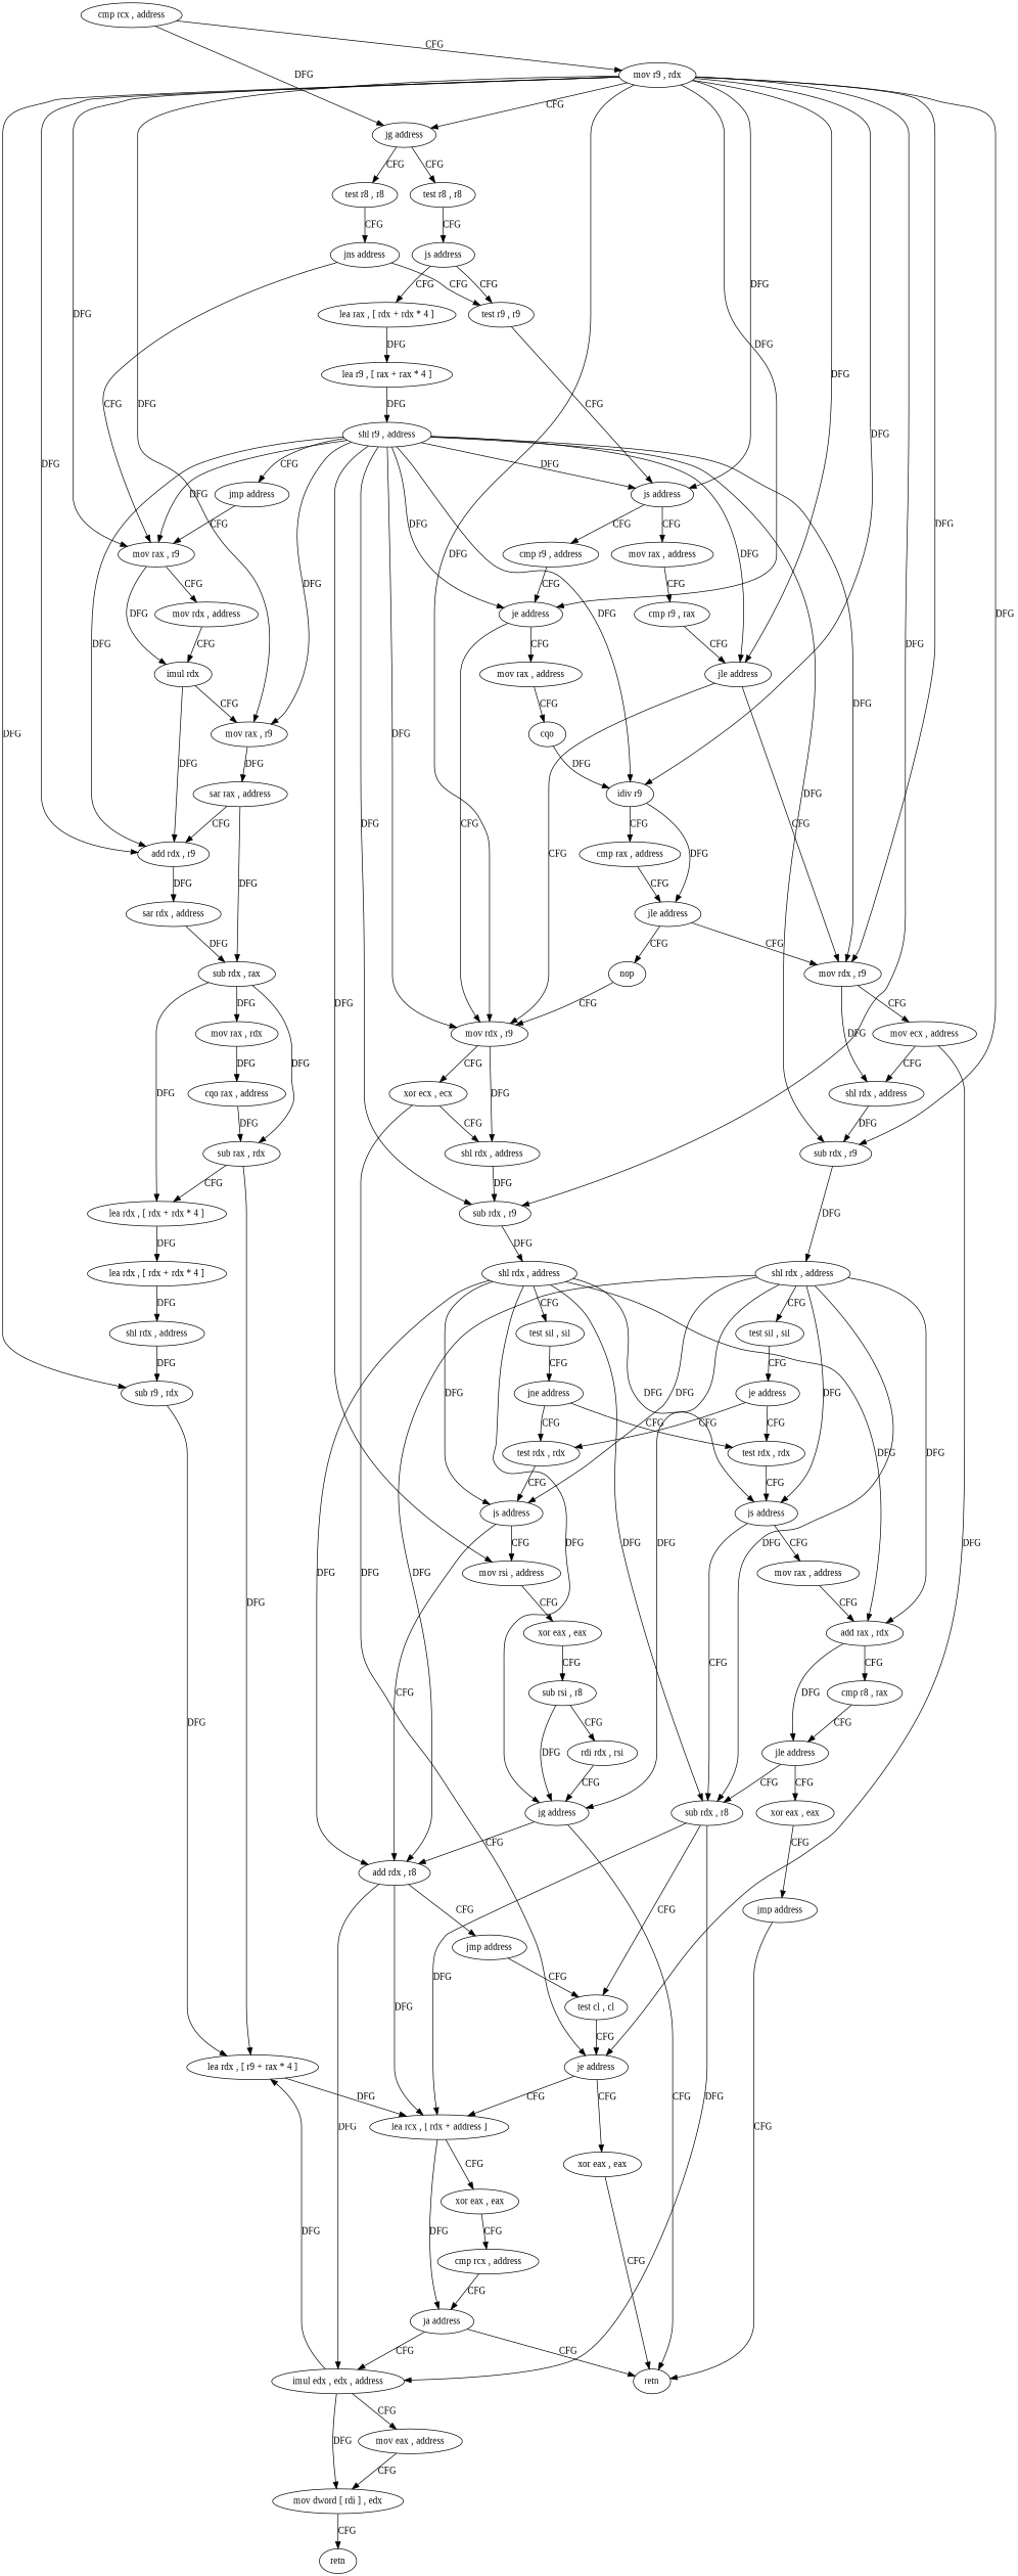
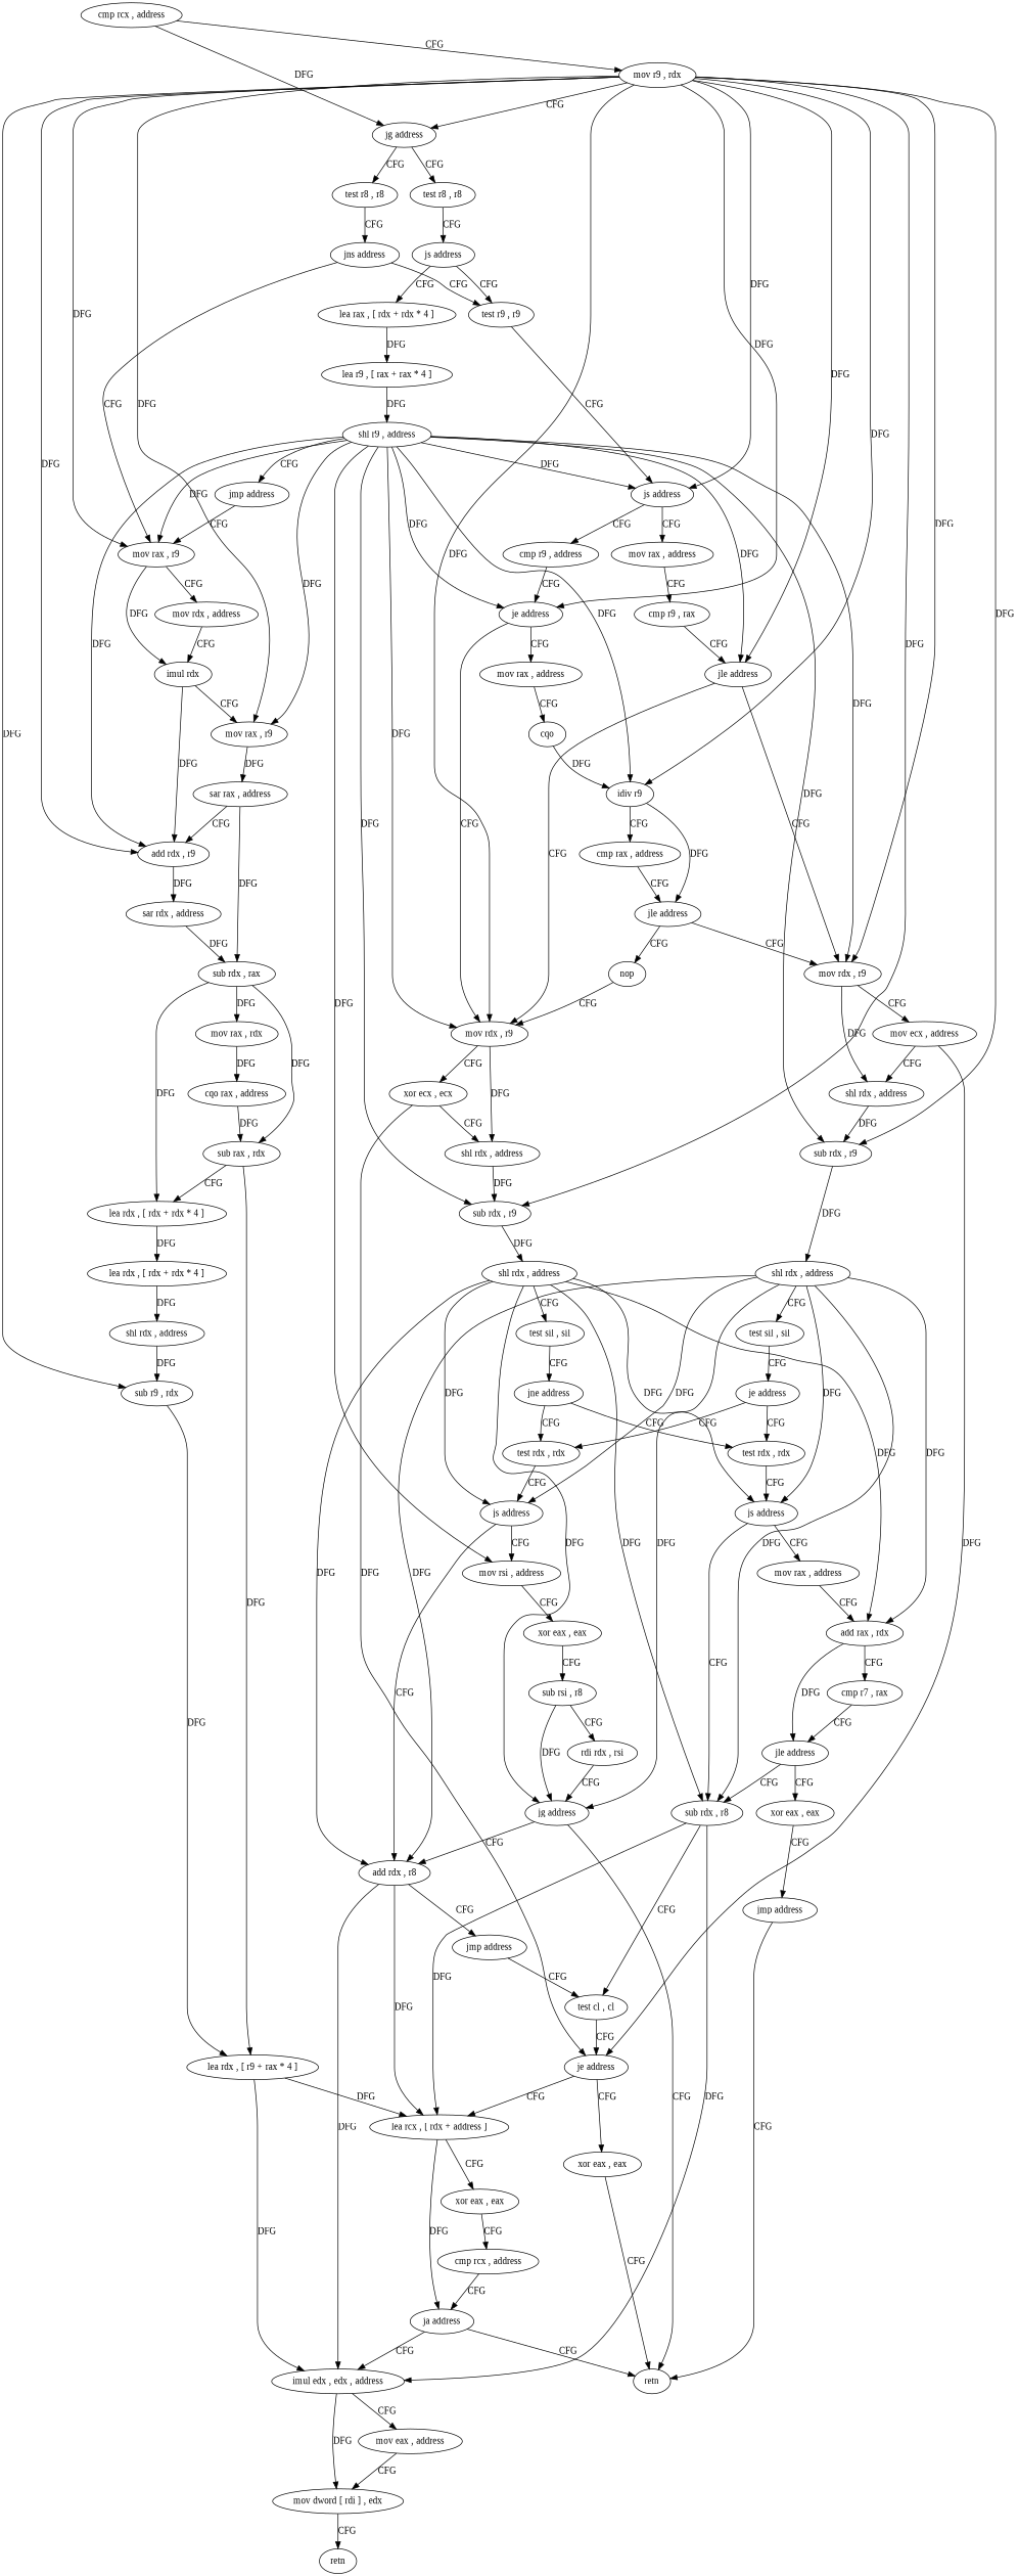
  digraph {
    fontname="Liberation Serif"
    node [fontname="Liberation Serif"]
    edge [fontname="Liberation Serif"]
    n1 [label="cmp rcx , address"]
    n2 [label="mov r9 , rdx"]
    n3 [label="jg address"]
    n4 [label="mov rax , r9"]
    n5 [label="js address"]
    n6 [label="mov rax , r9"]
    n7 [label="add rdx , r9"]
    n8 [label="sub r9 , rdx"]
    n9 [label="je address"]
    n10 [label="mov rdx , r9"]
    n11 [label="jle address"]
    n12 [label="mov rdx , r9"]
    n13 [label="sub rdx , r9"]
    n14 [label="idiv r9"]
    n15 [label="sub rdx , r9"]
    n16 [label="test r8 , r8"]
    n17 [label="test r8 , r8"]
    n18 [label="mov rdx , address"]
    n19 [label="imul rdx"]
    n20 [label="cmp r9 , address"]
    n21 [label="mov rax , address"]
    n22 [label="sar rax , address"]
    n23 [label="sar rdx , address"]
    n24 [label="lea rdx , [ r9 + rax * 4 ]"]
    n25 [label="mov rax , address"]
    n26 [label="xor ecx , ecx"]
    n27 [label="shl rdx , address"]
    n28 [label="mov ecx , address"]
    n29 [label="shl rdx , address"]
    n30 [label="shl rdx , address"]
    n31 [label="cmp rax , address"]
    n32 [label="jle address"]
    n33 [label="shl rdx , address"]
    n34 [label="jns address"]
    n35 [label="js address"]
    n36 [label="test r9 , r9"]
    n37 [label="lea rax , [ rdx + rdx * 4 ]"]
    n38 [label="lea r9 , [ rax + rax * 4 ]"]
    n39 [label="shl r9 , address"]
    n40 [label="cmp r9 , rax"]
    n41 [label="sub rdx , rax"]
    n42 [label="mov rax , rdx"]
    n43 [label="sub rax , rdx"]
    n44 [label="lea rdx , [ rdx + rdx * 4 ]"]
    n45 [label="cqo rax , address"]
    n46 [label="lea rdx , [ rdx + rdx * 4 ]"]
    n47 [label="lea rcx , [ rdx + address ]"]
    n48 [label="imul edx , edx , address"]
    n49 [label="shl rdx , address"]
    n50 [label="xor eax , eax"]
    n51 [label="ja address"]
    n52 [label="mov eax , address"]
    n53 [label="mov dword [ rdi ] , edx"]
    n54 [label="cmp rcx , address"]
    n55 [label=retn]
    n56 [label="jmp address"]
    n57 [label="mov rsi , address"]
    n58 [label=cqo]
    n59 [label="je address"]
    n60 [label=retn]
    n61 [label="xor eax , eax"]
    n62 [label="test sil , sil"]
    n63 [label="js address"]
    n64 [label="sub rdx , r8"]
    n65 [label="js address"]
    n66 [label="add rdx , r8"]
    n67 [label="add rax , rdx"]
    n68 [label="jg address"]
    n69 [label="jne address"]
    n70 [label="mov rax , address"]
    n71 [label="test cl , cl"]
    n72 [label="jmp address"]
-   n73 [label="cmp r8 , rax"]
+   n73 [label="cmp r7 , rax"]
    n74 [label="jle address"]
    n75 [label="test rdx , rdx"]
    n76 [label="test rdx , rdx"]
    n77 [label=nop]
    n78 [label="test sil , sil"]
    n79 [label="je address"]
    n80 [label="xor eax , eax"]
    n81 [label="sub rsi , r8"]
    n82 [label="xor eax , eax"]
    n83 [label="jmp address"]
    n84 [label="rdi rdx , rsi"]
    n1 -> n2 [label=CFG]
    n1 -> n3 [label=DFG]
    n2 -> n3 [label=CFG]
    n2 -> n4 [label=DFG]
    n2 -> n5 [label=DFG]
    n2 -> n6 [label=DFG]
    n2 -> n7 [label=DFG]
    n2 -> n8 [label=DFG]
    n2 -> n9 [label=DFG]
    n2 -> n10 [label=DFG]
    n2 -> n11 [label=DFG]
    n2 -> n12 [label=DFG]
    n2 -> n13 [label=DFG]
    n2 -> n14 [label=DFG]
    n2 -> n15 [label=DFG]
    n3 -> n16 [label=CFG]
    n3 -> n17 [label=CFG]
    n4 -> n18 [label=CFG]
    n4 -> n19 [label=DFG]
    n5 -> n20 [label=CFG]
    n5 -> n21 [label=CFG]
    n6 -> n22 [label=DFG]
    n7 -> n23 [label=DFG]
    n8 -> n24 [label=DFG]
    n9 -> n10 [label=CFG]
    n9 -> n25 [label=CFG]
    n10 -> n26 [label=CFG]
    n10 -> n27 [label=DFG]
    n11 -> n10 [label=CFG]
    n11 -> n12 [label=CFG]
    n12 -> n28 [label=CFG]
    n12 -> n29 [label=DFG]
    n13 -> n30 [label=DFG]
    n14 -> n31 [label=CFG]
    n14 -> n32 [label=DFG]
    n15 -> n33 [label=DFG]
    n16 -> n34 [label=CFG]
    n17 -> n35 [label=CFG]
    n18 -> n19 [label=CFG]
    n19 -> n6 [label=CFG]
    n19 -> n7 [label=DFG]
    n20 -> n9 [label=CFG]
    n21 -> n40 [label=CFG]
    n22 -> n7 [label=CFG]
    n22 -> n41 [label=DFG]
    n23 -> n41 [label=DFG]
    n24 -> n47 [label=DFG]
-   n48 -> n24 [label=DFG]
+   n24 -> n48 [label=DFG]
    n25 -> n58 [label=CFG]
    n26 -> n27 [label=CFG]
    n26 -> n59 [label=DFG]
    n27 -> n13 [label=DFG]
    n28 -> n29 [label=CFG]
    n28 -> n59 [label=DFG]
    n29 -> n15 [label=DFG]
    n30 -> n62 [label=CFG]
    n30 -> n63 [label=DFG]
    n30 -> n64 [label=DFG]
    n30 -> n65 [label=DFG]
    n30 -> n66 [label=DFG]
    n30 -> n67 [label=DFG]
    n30 -> n68 [label=DFG]
    n31 -> n32 [label=CFG]
    n32 -> n12 [label=CFG]
    n32 -> n77 [label=CFG]
    n33 -> n63 [label=DFG]
    n33 -> n64 [label=DFG]
    n33 -> n65 [label=DFG]
    n33 -> n66 [label=DFG]
    n33 -> n67 [label=DFG]
    n33 -> n68 [label=DFG]
    n33 -> n78 [label=CFG]
    n34 -> n4 [label=CFG]
    n34 -> n36 [label=CFG]
    n35 -> n36 [label=CFG]
    n35 -> n37 [label=CFG]
    n36 -> n5 [label=CFG]
    n37 -> n38 [label=DFG]
    n38 -> n39 [label=DFG]
    n39 -> n4 [label=DFG]
    n39 -> n5 [label=DFG]
    n39 -> n6 [label=DFG]
    n39 -> n7 [label=DFG]
    n39 -> n9 [label=DFG]
    n39 -> n10 [label=DFG]
    n39 -> n11 [label=DFG]
    n39 -> n12 [label=DFG]
    n39 -> n13 [label=DFG]
    n39 -> n14 [label=DFG]
    n39 -> n15 [label=DFG]
    n39 -> n56 [label=CFG]
    n39 -> n57 [label=DFG]
    n40 -> n11 [label=CFG]
    n41 -> n42 [label=DFG]
    n41 -> n43 [label=DFG]
    n41 -> n44 [label=DFG]
    n42 -> n45 [label=DFG]
    n43 -> n24 [label=DFG]
    n43 -> n44 [label=CFG]
    n44 -> n46 [label=DFG]
    n45 -> n43 [label=DFG]
    n46 -> n49 [label=DFG]
    n47 -> n50 [label=CFG]
    n47 -> n51 [label=DFG]
    n48 -> n52 [label=CFG]
    n48 -> n53 [label=DFG]
    n49 -> n8 [label=DFG]
    n50 -> n54 [label=CFG]
    n51 -> n48 [label=CFG]
    n51 -> n55 [label=CFG]
    n52 -> n53 [label=CFG]
    n53 -> n60 [label=CFG]
    n54 -> n51 [label=CFG]
    n56 -> n4 [label=CFG]
    n57 -> n80 [label=CFG]
    n58 -> n14 [label=DFG]
    n59 -> n47 [label=CFG]
    n59 -> n61 [label=CFG]
    n61 -> n55 [label=CFG]
    n62 -> n69 [label=CFG]
    n63 -> n64 [label=CFG]
    n63 -> n70 [label=CFG]
    n64 -> n47 [label=DFG]
    n64 -> n48 [label=DFG]
    n64 -> n71 [label=CFG]
    n65 -> n57 [label=CFG]
    n65 -> n66 [label=CFG]
    n66 -> n47 [label=DFG]
    n66 -> n48 [label=DFG]
    n66 -> n72 [label=CFG]
    n67 -> n73 [label=CFG]
    n67 -> n74 [label=DFG]
    n68 -> n55 [label=CFG]
    n68 -> n66 [label=CFG]
    n69 -> n75 [label=CFG]
    n69 -> n76 [label=CFG]
    n70 -> n67 [label=CFG]
    n71 -> n59 [label=CFG]
    n72 -> n71 [label=CFG]
    n73 -> n74 [label=CFG]
    n74 -> n64 [label=CFG]
    n74 -> n82 [label=CFG]
    n75 -> n63 [label=CFG]
    n76 -> n65 [label=CFG]
    n77 -> n10 [label=CFG]
    n78 -> n79 [label=CFG]
    n79 -> n75 [label=CFG]
    n79 -> n76 [label=CFG]
    n80 -> n81 [label=CFG]
    n81 -> n68 [label=DFG]
    n81 -> n84 [label=CFG]
    n82 -> n83 [label=CFG]
    n83 -> n55 [label=CFG]
    n84 -> n68 [label=CFG]
  }
